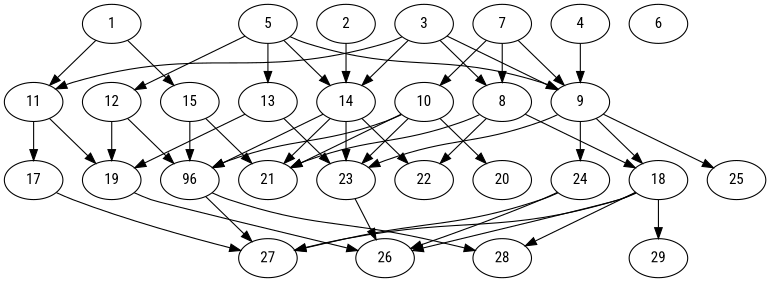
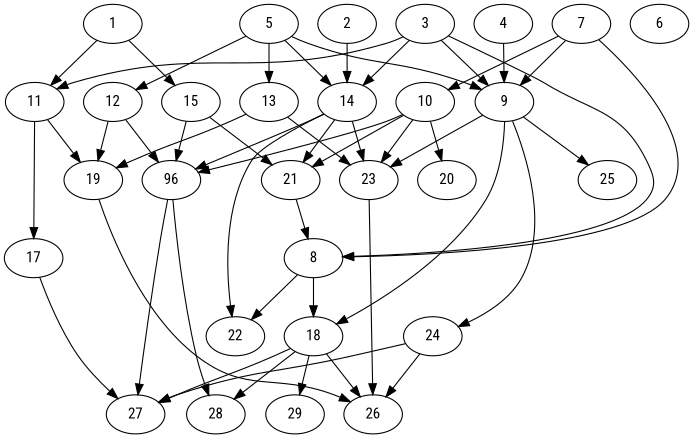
  digraph {
    fontname="Roboto Condensed"
    node [alpha=0.12 fontname="Roboto Condensed"]
    edge [fontname="Roboto Condensed"]
    1 [alpha=0.02 expect_size=185800352994316704]
    11 [alpha=0.10 expect_size=151420303125610758144]
    15 [expect_size=114905299289185376]
    17 [alpha=0.08 expect_size=78891671338296016896]
    19 [alpha=0.10 expect_size=185998841624972224]
    21 [alpha=0.04 expect_size=202228484155193163776]
    n7 [alpha=0.18 expect_size=22431499106123776000 label=96]
    27 [alpha=0.18 expect_size=294284058200949915648]
    26 [alpha=0.05 expect_size=183977761740060736]
    28 [expect_size=6824747362021373]
    2 [alpha=0.03 expect_size=74551775685653152]
    14 [alpha=0.11 expect_size=79306076732529216]
    22 [alpha=0.01 expect_size=26375777792400128]
    23 [alpha=0.06 expect_size=15228793171886064]
    3 [alpha=0.19 expect_size=6549450386446377]
    8 [expect_size=110879881289397174272]
    9 [alpha=0.17 expect_size=44711521621488173056]
    18 [alpha=0.20 expect_size=761622323827116]
    24 [alpha=0.01 expect_size=3321828399633877]
    25 [alpha=0.18 expect_size=420509956891892800]
    29 [alpha=0.04 expect_size=494547937582383104]
    4 [alpha=0.06 expect_size=1451295541535155]
    5 [alpha=0.01 expect_size=53820638515774536]
    12 [alpha=0.08 expect_size=6832029228415857]
    13 [alpha=0.17 expect_size=45483813340924870656]
    6 [alpha=0.15 expect_size=18979536592139452416]
    7 [alpha=0.13 expect_size=15144922849574212]
    10 [expect_size=4454686562496819]
    20 [alpha=0.08 expect_size=279739114888714720]
    1 -> 11
    1 -> 15
    11 -> 17
    11 -> 19
    15 -> 21
    15 -> n7
    17 -> 27
    19 -> 26
    n7 -> 27
    n7 -> 28
    2 -> 14
    14 -> 21
    14 -> n7
    14 -> 22
    14 -> 23
    23 -> 26
    3 -> 11
    3 -> 14
    3 -> 8
    3 -> 9
-   8 -> 21
+   21 -> 8
    8 -> 22
    8 -> 18
    9 -> 23
    9 -> 18
    9 -> 24
    9 -> 25
    18 -> 27
    18 -> 26
    18 -> 28
    18 -> 29
    24 -> 27
    24 -> 26
    4 -> 9
    5 -> 14
    5 -> 9
    5 -> 12
    5 -> 13
    12 -> 19
    12 -> n7
    13 -> 19
    13 -> 23
    7 -> 8
    7 -> 9
    7 -> 10
    10 -> 21
    10 -> n7
    10 -> 23
    10 -> 20
  }
